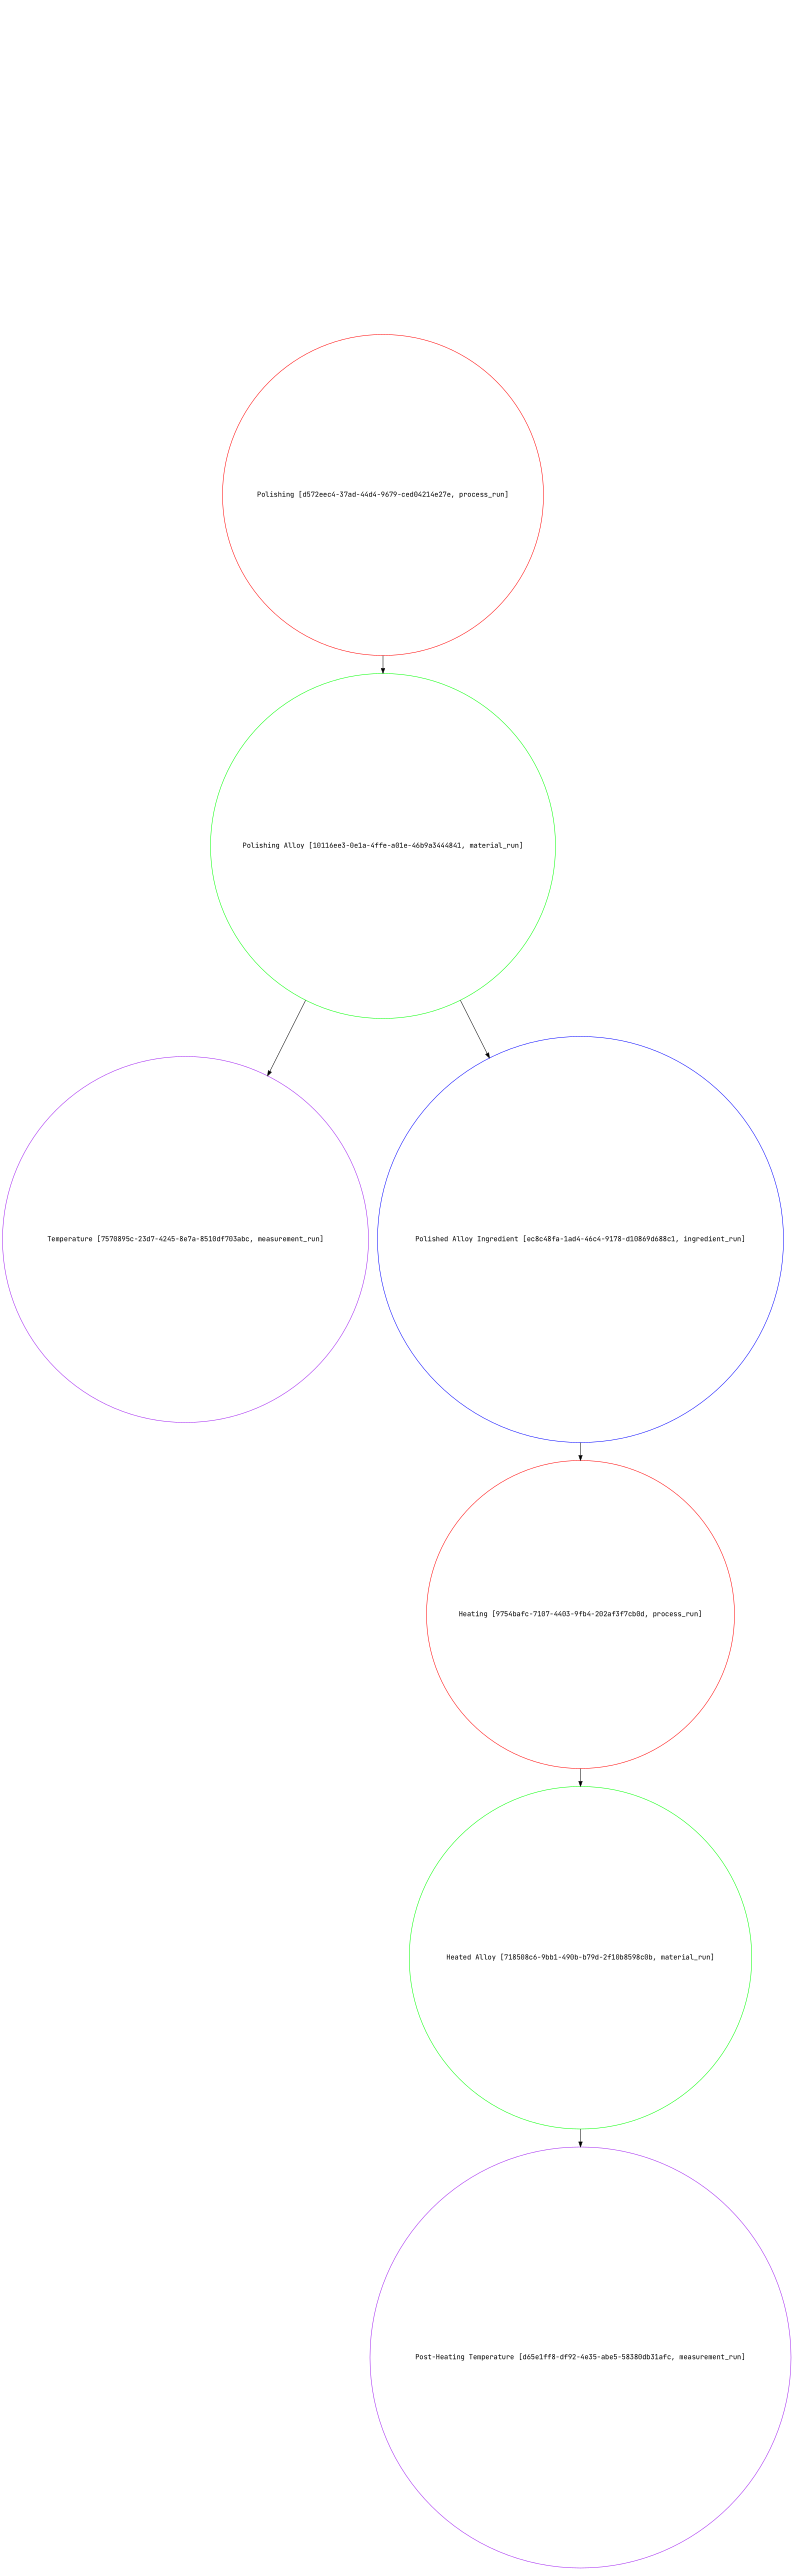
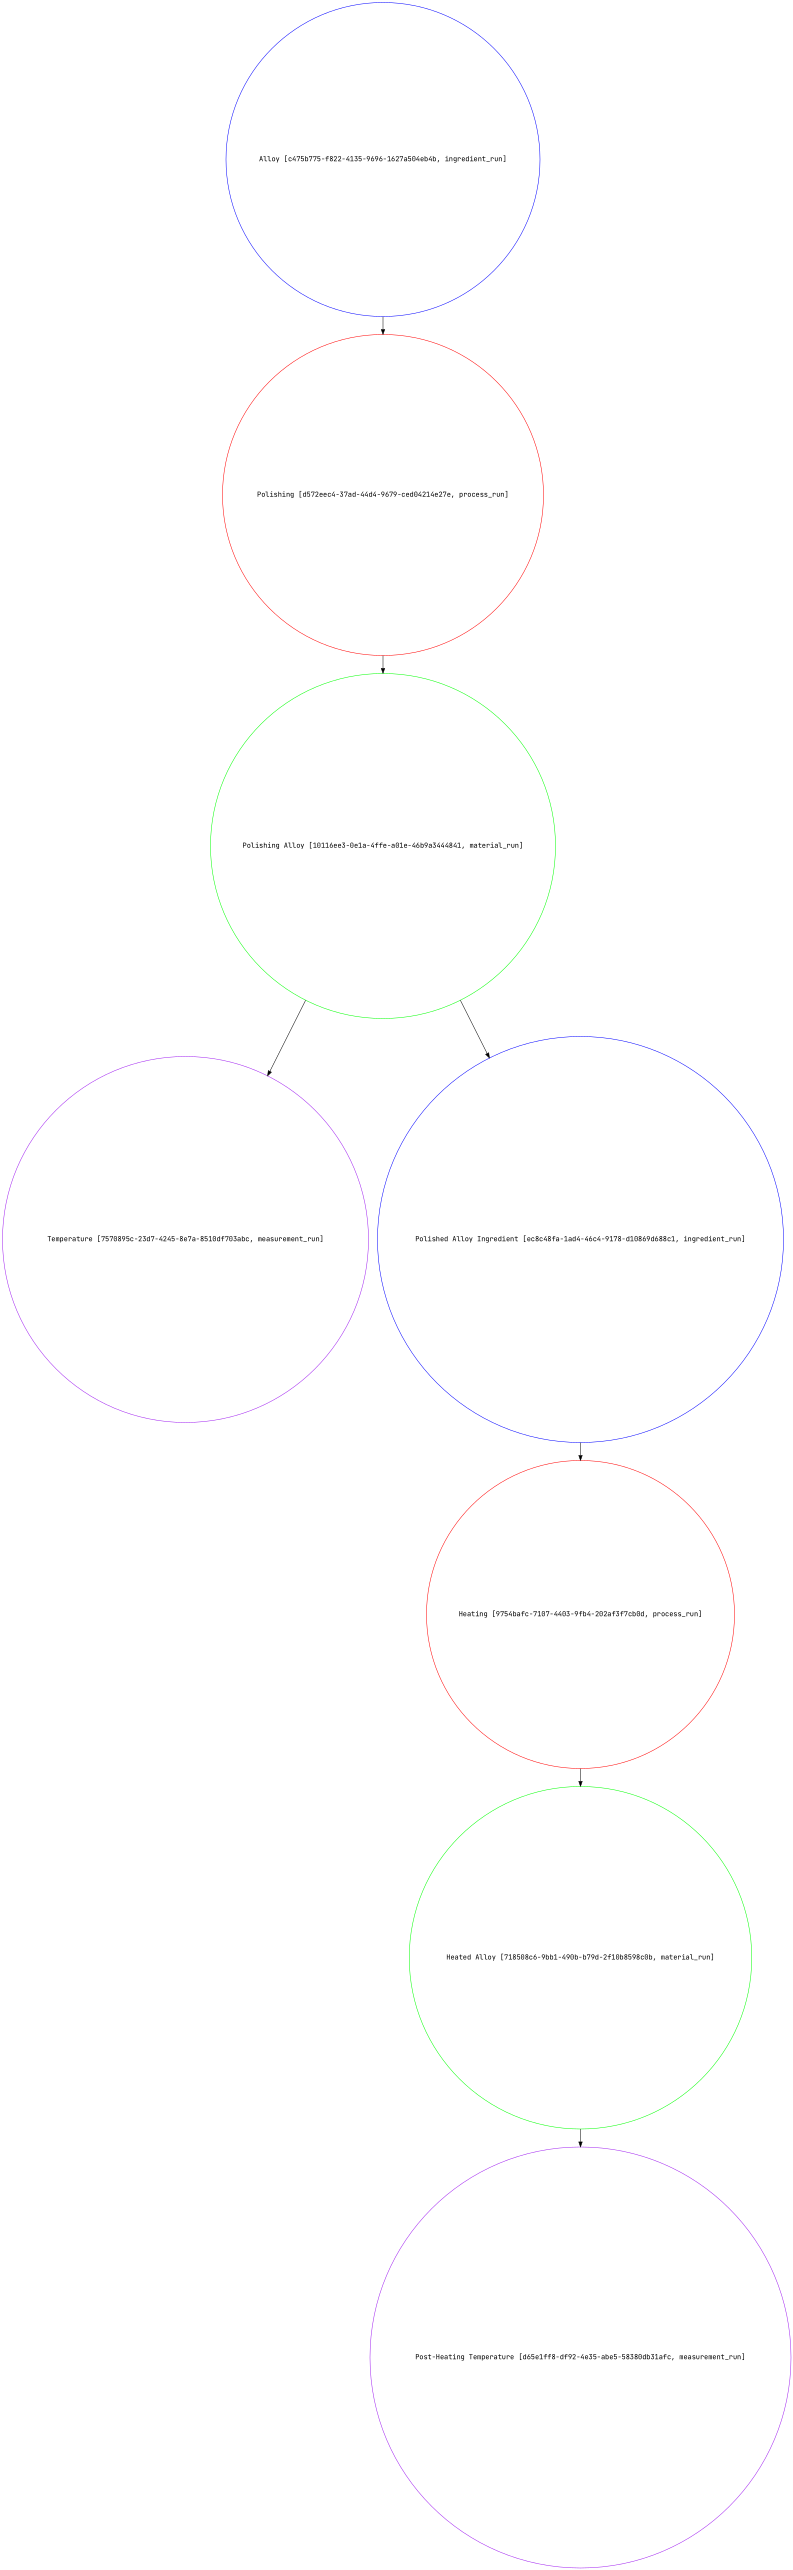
  strict digraph {
    fontname="JetBrains Mono"
    node [color=blue shape=circle type=ingredient_run fontname="JetBrains Mono"]
    edge [relationship="is used in" fontname="JetBrains Mono"]
+   "Alloy [c475b775-f822-4135-9696-1627a504eb4b, ingredient_run]" [height=8.7201 object="{\"absolute_quantity\": null, \"file_links\": [], \"labels\": [], \"mass_fraction\": null, \"material\": null, \"name\": \"Alloy\", \"notes\": null, \"number_fraction\": null, \"process\": {\"id\": \"d572eec4-37ad-44d4-9679-ced04214e27e\", \"scope\": \"auto\", \"type\": \"link_by_uid\"}, \"spec\": {\"id\": \"b51fba7a-8654-4f8a-a554-c328caa8a424\", \"scope\": \"auto\", \"type\": \"link_by_uid\"}, \"tags\": [], \"type\": \"ingredient_run\", \"uids\": {\"auto\": \"c475b775-f822-4135-9696-1627a504eb4b\"}, \"volume_fraction\": null}" short_name=Alloy uuid="c475b775-f822-4135-9696-1627a504eb4b" width=8.7201]
    "Polishing [d572eec4-37ad-44d4-9679-ced04214e27e, process_run]" [color=red height=8.9187 object="{\"conditions\": [], \"file_links\": [], \"name\": \"Polishing\", \"notes\": null, \"parameters\": [], \"source\": null, \"spec\": {\"id\": \"1e450084-7606-446e-a800-78e3360419c7\", \"scope\": \"auto\", \"type\": \"link_by_uid\"}, \"tags\": [], \"type\": \"process_run\", \"uids\": {\"auto\": \"d572eec4-37ad-44d4-9679-ced04214e27e\"}}" short_name=Polishing type=process_run uuid="d572eec4-37ad-44d4-9679-ced04214e27e" width=8.9187]
    "Polishing Alloy [10116ee3-0e1a-4ffe-a01e-46b9a3444841, material_run]" [color=green height=9.5866 object="{\"file_links\": [], \"name\": \"Polishing Alloy\", \"notes\": null, \"process\": {\"id\": \"d572eec4-37ad-44d4-9679-ced04214e27e\", \"scope\": \"auto\", \"type\": \"link_by_uid\"}, \"sample_type\": \"unknown\", \"spec\": {\"id\": \"c4eca07b-eea6-4e7c-8442-18f128d54770\", \"scope\": \"auto\", \"type\": \"link_by_uid\"}, \"tags\": [], \"type\": \"material_run\", \"uids\": {\"auto\": \"10116ee3-0e1a-4ffe-a01e-46b9a3444841\"}}" short_name="Polishing Alloy" type=material_run uuid="10116ee3-0e1a-4ffe-a01e-46b9a3444841" width=9.5866]
    "Temperature [7570895c-23d7-4245-8e7a-8510df703abc, measurement_run]" [color=purple height=10.164 object="{\"conditions\": [], \"file_links\": [], \"material\": {\"id\": \"10116ee3-0e1a-4ffe-a01e-46b9a3444841\", \"scope\": \"auto\", \"type\": \"link_by_uid\"}, \"name\": \"Temperature\", \"notes\": null, \"parameters\": [], \"properties\": [], \"source\": null, \"spec\": {\"id\": \"b26c421d-09e7-454e-8b65-33028137ea9e\", \"scope\": \"auto\", \"type\": \"link_by_uid\"}, \"tags\": [], \"type\": \"measurement_run\", \"uids\": {\"auto\": \"7570895c-23d7-4245-8e7a-8510df703abc\"}}" short_name=Temperature type=measurement_run uuid="7570895c-23d7-4245-8e7a-8510df703abc" width=10.164]
    "Polished Alloy Ingredient [ec8c48fa-1ad4-46c4-9178-d10869d688c1, ingredient_run]" [height=11.284 object="{\"absolute_quantity\": null, \"file_links\": [], \"labels\": [], \"mass_fraction\": null, \"material\": {\"id\": \"10116ee3-0e1a-4ffe-a01e-46b9a3444841\", \"scope\": \"auto\", \"type\": \"link_by_uid\"}, \"name\": \"Polished Alloy Ingredient\", \"notes\": null, \"number_fraction\": null, \"process\": {\"id\": \"9754bafc-7107-4403-9fb4-202af3f7cb0d\", \"scope\": \"auto\", \"type\": \"link_by_uid\"}, \"spec\": {\"id\": \"d6a43453-8a4a-4d53-89cc-123c6285afce\", \"scope\": \"auto\", \"type\": \"link_by_uid\"}, \"tags\": [], \"type\": \"ingredient_run\", \"uids\": {\"auto\": \"ec8c48fa-1ad4-46c4-9178-d10869d688c1\"}, \"volume_fraction\": null}" short_name="Polished Alloy Ingredient" uuid="ec8c48fa-1ad4-46c4-9178-d10869d688c1" width=11.284]
    "Heating [9754bafc-7107-4403-9fb4-202af3f7cb0d, process_run]" [color=red height=8.5576 object="{\"conditions\": [], \"file_links\": [], \"name\": \"Heating\", \"notes\": null, \"parameters\": [], \"source\": null, \"spec\": {\"id\": \"41717141-b056-4e9c-8e49-2563da942d82\", \"scope\": \"auto\", \"type\": \"link_by_uid\"}, \"tags\": [], \"type\": \"process_run\", \"uids\": {\"auto\": \"9754bafc-7107-4403-9fb4-202af3f7cb0d\"}}" short_name=Heating type=process_run uuid="9754bafc-7107-4403-9fb4-202af3f7cb0d" width=8.5576]
    "Heated Alloy [718508c6-9bb1-490b-b79d-2f10b8598c0b, material_run]" [color=green height=9.5144 object="{\"file_links\": [], \"name\": \"Heated Alloy\", \"notes\": null, \"process\": {\"id\": \"9754bafc-7107-4403-9fb4-202af3f7cb0d\", \"scope\": \"auto\", \"type\": \"link_by_uid\"}, \"sample_type\": null, \"spec\": {\"id\": \"4271c8e1-cb66-403a-bd71-18331e1bbdaa\", \"scope\": \"auto\", \"type\": \"link_by_uid\"}, \"tags\": [], \"type\": \"material_run\", \"uids\": {\"auto\": \"718508c6-9bb1-490b-b79d-2f10b8598c0b\"}}" short_name="Heated Alloy" type=material_run uuid="718508c6-9bb1-490b-b79d-2f10b8598c0b" width=9.5144]
    "Post-Heating Temperature [d65e1ff8-df92-4e35-abe5-58380db31afc, measurement_run]" [color=purple height=11.699 object="{\"conditions\": [], \"file_links\": [], \"material\": {\"id\": \"718508c6-9bb1-490b-b79d-2f10b8598c0b\", \"scope\": \"auto\", \"type\": \"link_by_uid\"}, \"name\": \"Post-Heating Temperature\", \"notes\": null, \"parameters\": [], \"properties\": [], \"source\": null, \"spec\": {\"id\": \"a51127c2-c743-4873-af7b-578515b9a07d\", \"scope\": \"auto\", \"type\": \"link_by_uid\"}, \"tags\": [], \"type\": \"measurement_run\", \"uids\": {\"auto\": \"d65e1ff8-df92-4e35-abe5-58380db31afc\"}}" short_name="Post-Heating Temperature" type=measurement_run uuid="d65e1ff8-df92-4e35-abe5-58380db31afc" width=11.699]
+   "Alloy [c475b775-f822-4135-9696-1627a504eb4b, ingredient_run]" -> "Polishing [d572eec4-37ad-44d4-9679-ced04214e27e, process_run]"
    "Polishing [d572eec4-37ad-44d4-9679-ced04214e27e, process_run]" -> "Polishing Alloy [10116ee3-0e1a-4ffe-a01e-46b9a3444841, material_run]" [relationship=creates]
    "Polishing Alloy [10116ee3-0e1a-4ffe-a01e-46b9a3444841, material_run]" -> "Temperature [7570895c-23d7-4245-8e7a-8510df703abc, measurement_run]" [relationship="is measured with"]
    "Polishing Alloy [10116ee3-0e1a-4ffe-a01e-46b9a3444841, material_run]" -> "Polished Alloy Ingredient [ec8c48fa-1ad4-46c4-9178-d10869d688c1, ingredient_run]" [relationship=becomes]
    "Polished Alloy Ingredient [ec8c48fa-1ad4-46c4-9178-d10869d688c1, ingredient_run]" -> "Heating [9754bafc-7107-4403-9fb4-202af3f7cb0d, process_run]"
    "Heating [9754bafc-7107-4403-9fb4-202af3f7cb0d, process_run]" -> "Heated Alloy [718508c6-9bb1-490b-b79d-2f10b8598c0b, material_run]" [relationship=creates]
    "Heated Alloy [718508c6-9bb1-490b-b79d-2f10b8598c0b, material_run]" -> "Post-Heating Temperature [d65e1ff8-df92-4e35-abe5-58380db31afc, measurement_run]" [relationship="is measured with"]
  }
